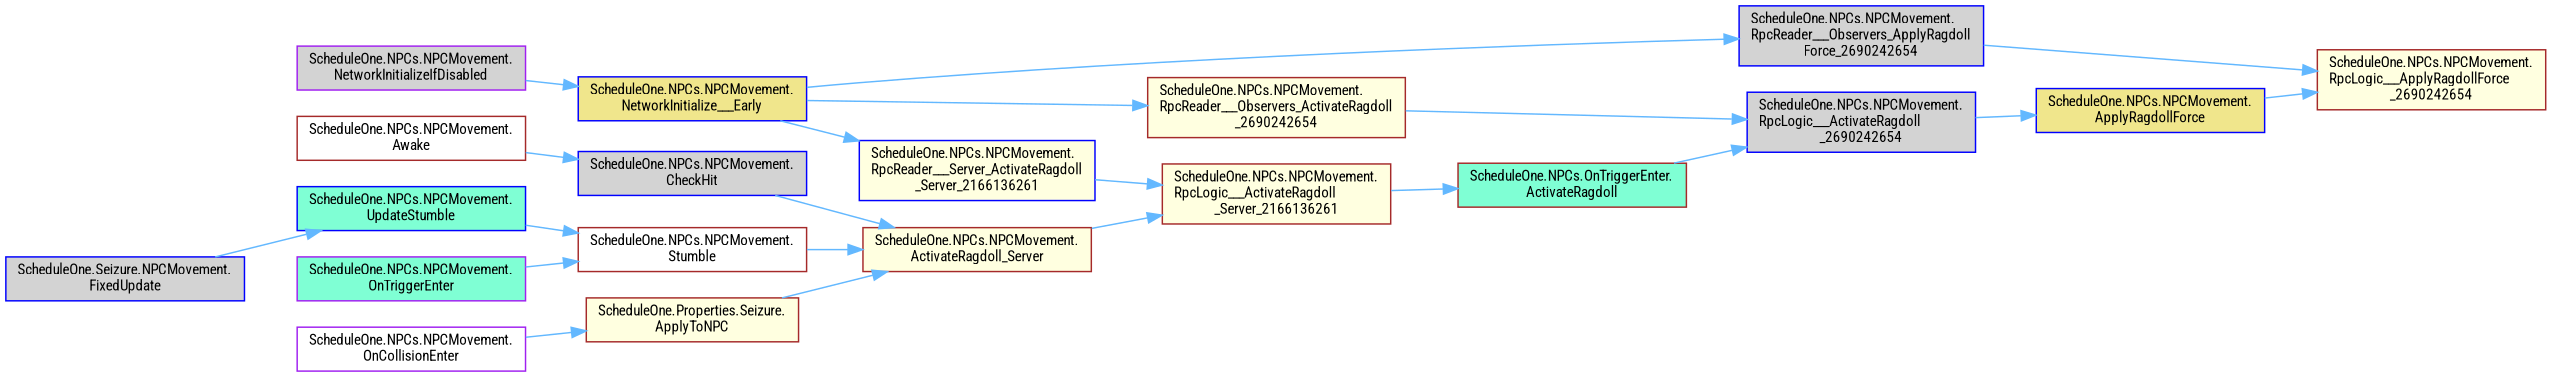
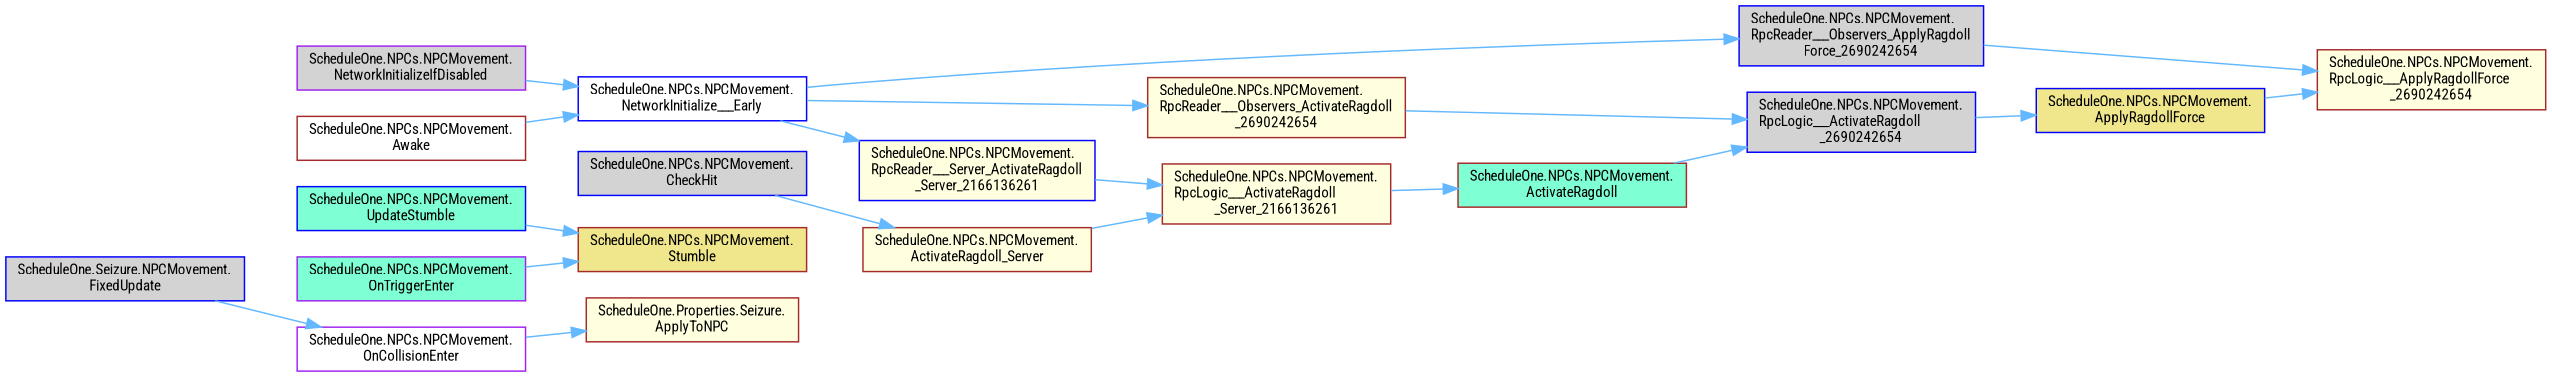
  digraph {
    fontname="Roboto Condensed"
    rankdir=RL
    node [color=brown fillcolor=lightyellow fontname="Roboto Condensed" fontsize=10 shape=box style=filled]
    edge [color=steelblue1 dir=back fontname="Roboto Condensed" fontsize=10 labelfontname=Helvetica labelfontsize=10 style=solid]
    n1 [fontcolor=black height=0.2 label="ScheduleOne.NPCs.NPCMovement.\lRpcLogic___ApplyRagdollForce\l_2690242654" width=0.4]
    n2 [color=blue fillcolor=khaki height=0.2 label="ScheduleOne.NPCs.NPCMovement.\lApplyRagdollForce" width=0.4]
    n3 [color=blue fillcolor=lightgrey height=0.2 label="ScheduleOne.NPCs.NPCMovement.\lRpcReader___Observers_ApplyRagdoll\lForce_2690242654" width=0.4]
    n4 [color=blue fillcolor=lightgrey height=0.2 label="ScheduleOne.NPCs.NPCMovement.\lRpcLogic___ActivateRagdoll\l_2690242654" width=0.4]
-   n5 [color=blue fillcolor=khaki height=0.2 label="ScheduleOne.NPCs.NPCMovement.\lNetworkInitialize___Early" width=0.4]
-   n6 [fillcolor=aquamarine height=0.2 label="ScheduleOne.NPCs.OnTriggerEnter.\lActivateRagdoll" width=0.4]
+   n5 [color=blue fillcolor=white height=0.2 label="ScheduleOne.NPCs.NPCMovement.\lNetworkInitialize___Early" width=0.4]
+   n6 [fillcolor=aquamarine height=0.2 label="ScheduleOne.NPCs.NPCMovement.\lActivateRagdoll" width=0.4]
    n7 [height=0.2 label="ScheduleOne.NPCs.NPCMovement.\lRpcReader___Observers_ActivateRagdoll\l_2690242654" width=0.4]
    n8 [height=0.2 label="ScheduleOne.NPCs.NPCMovement.\lRpcLogic___ActivateRagdoll\l_Server_2166136261" width=0.4]
    n9 [height=0.2 label="ScheduleOne.NPCs.NPCMovement.\lActivateRagdoll_Server" width=0.4]
    n10 [color=blue height=0.2 label="ScheduleOne.NPCs.NPCMovement.\lRpcReader___Server_ActivateRagdoll\l_Server_2166136261" width=0.4]
    n11 [height=0.2 label="ScheduleOne.Properties.Seizure.\lApplyToNPC" width=0.4]
    n12 [color=blue fillcolor=lightgrey height=0.2 label="ScheduleOne.NPCs.NPCMovement.\lCheckHit" width=0.4]
-   n13 [fillcolor=white height=0.2 label="ScheduleOne.NPCs.NPCMovement.\lStumble" width=0.4]
+   n13 [fillcolor=khaki height=0.2 label="ScheduleOne.NPCs.NPCMovement.\lStumble" width=0.4]
    n14 [color=purple fillcolor=white height=0.2 label="ScheduleOne.NPCs.NPCMovement.\lOnCollisionEnter" width=0.4]
    n15 [color=purple fillcolor=aquamarine height=0.2 label="ScheduleOne.NPCs.NPCMovement.\lOnTriggerEnter" width=0.4]
    n16 [color=blue fillcolor=aquamarine height=0.2 label="ScheduleOne.NPCs.NPCMovement.\lUpdateStumble" width=0.4]
    n17 [color=blue fillcolor=lightgrey height=0.2 label="ScheduleOne.Seizure.NPCMovement.\lFixedUpdate" width=0.4]
    n18 [fillcolor=white height=0.2 label="ScheduleOne.NPCs.NPCMovement.\lAwake" width=0.4]
    n19 [color=purple fillcolor=lightgrey height=0.2 label="ScheduleOne.NPCs.NPCMovement.\lNetworkInitializeIfDisabled" width=0.4]
    n1 -> n2
    n1 -> n3
    n2 -> n4
    n3 -> n5
    n4 -> n6
    n4 -> n7
-   n12 -> n18
+   n5 -> n18
    n5 -> n19
    n6 -> n8
    n7 -> n5
    n8 -> n9
    n8 -> n10
-   n9 -> n11
    n9 -> n12
-   n9 -> n13
    n10 -> n5
    n11 -> n14
    n13 -> n15
    n13 -> n16
-   n16 -> n17
+   n14 -> n17
  }
